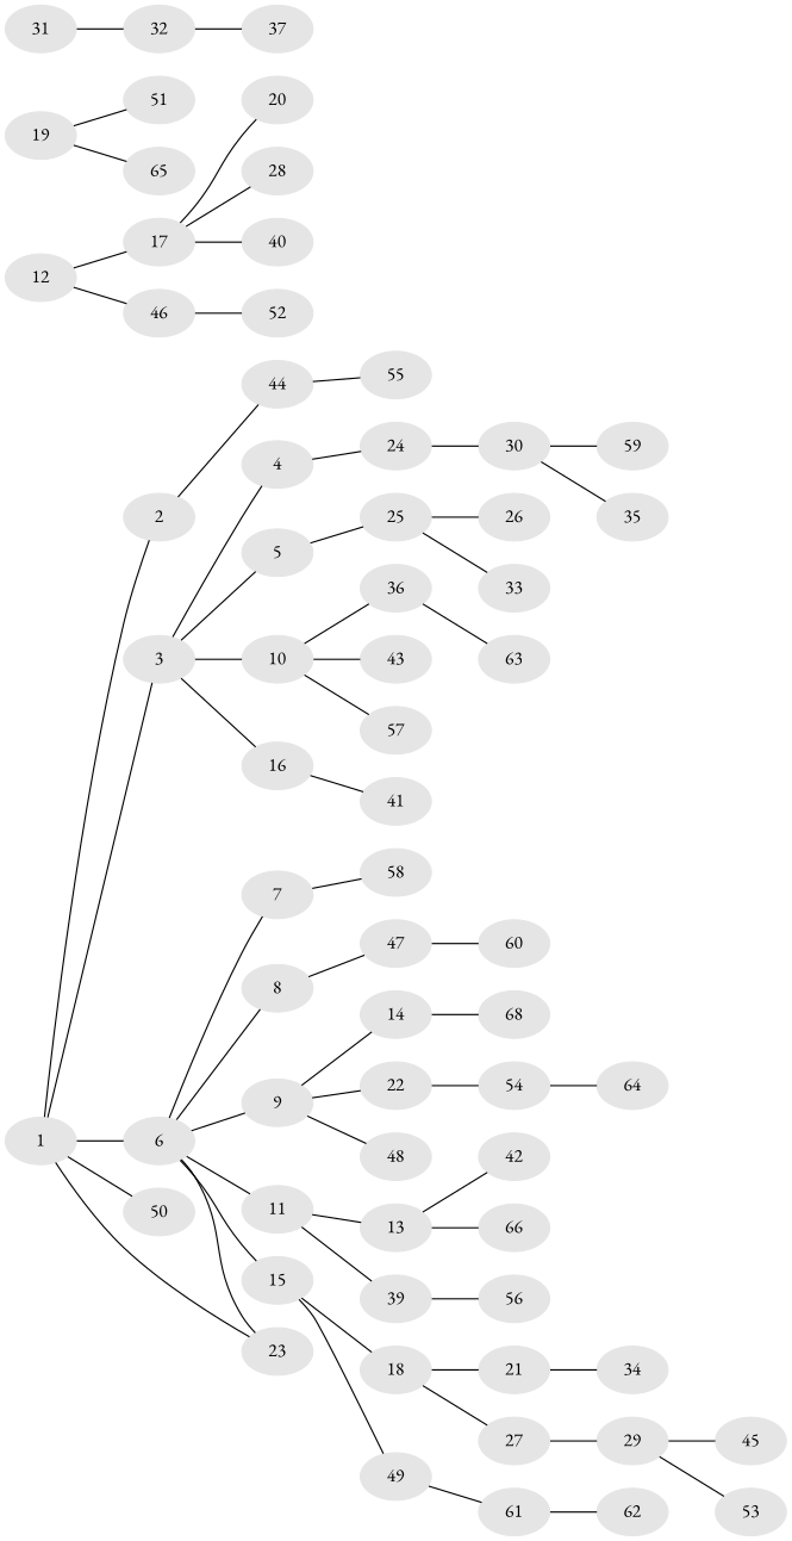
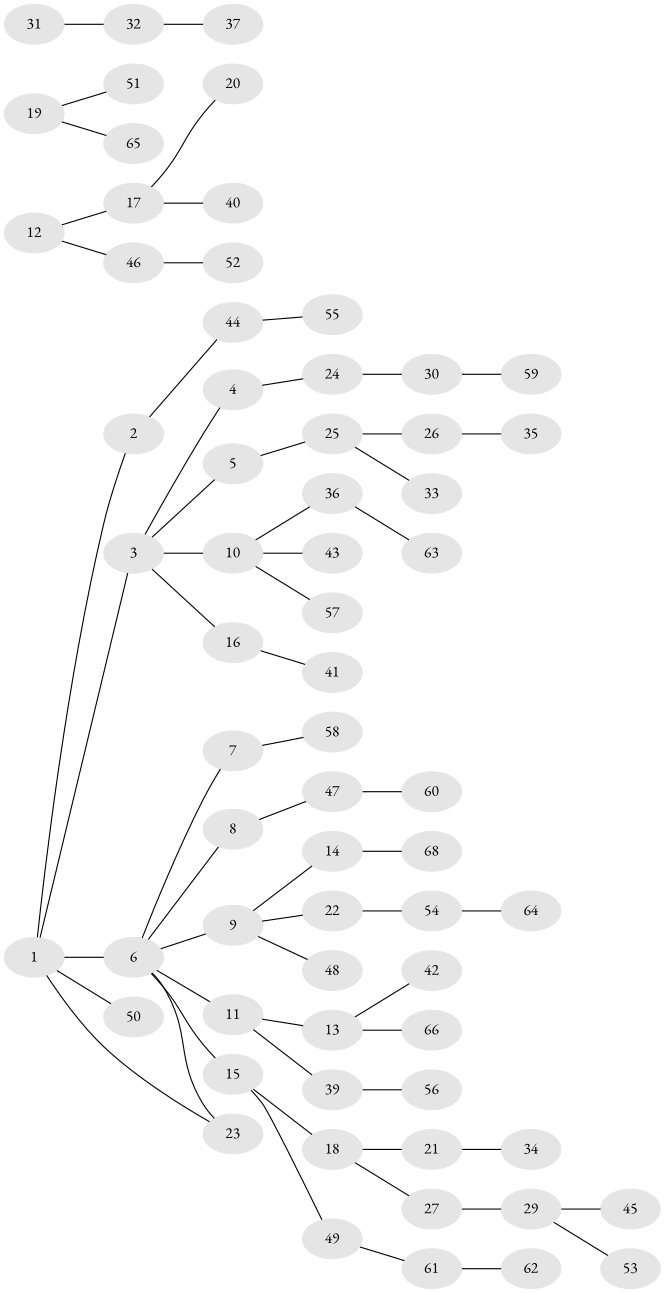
  graph {
    fontname="EB Garamond"
    rankdir=LR
    node [color=gray90 fontname="EB Garamond" style=filled]
    edge [fontname="EB Garamond" weight=1.0]
    1
    2
    3
    6
    50
    23
    44
    4
    5
    10
    16
    7
    8
    9
    11
    15
    12
    17
    46
    55
    24
    25
    36
    43
    57
    41
    30
    26
    33
    58
    47
    14
    22
    48
    13
    39
    18
    49
    60
    n40 [label=68]
    54
    63
    42
    66
    19
    51
    65
    56
    20
-   28
    40
    31
    32
    52
    21
    27
    61
    34
    29
    64
    59
    35
    45
    53
    37
    62
    1 -- 2
    1 -- 3
    1 -- 6
    1 -- 50
    1 -- 23
    2 -- 44
    3 -- 4
    3 -- 5
    3 -- 10
    3 -- 16
    6 -- 23 [weight=2.0]
    6 -- 7
    6 -- 8
    6 -- 9
    6 -- 11
    6 -- 15
    44 -- 55
    4 -- 24
    5 -- 25
    10 -- 36
    10 -- 43
    10 -- 57
    16 -- 41
    7 -- 58
    8 -- 47
    9 -- 14
    9 -- 22
    9 -- 48
    11 -- 13
    11 -- 39
    15 -- 18 [weight=2.0]
    15 -- 49
    12 -- 17
    12 -- 46
    17 -- 20
-   17 -- 28
    17 -- 40
    46 -- 52
    24 -- 30
    25 -- 26 [weight=2.0]
    25 -- 33
    36 -- 63
    30 -- 59
-   30 -- 35
+   26 -- 35
    47 -- 60 [weight=2.0]
    14 -- n40 [weight=2.0]
    22 -- 54
    13 -- 42
    13 -- 66 [weight=2.0]
    39 -- 56 [weight=2.0]
    18 -- 21
    18 -- 27
    49 -- 61
    54 -- 64
    19 -- 51
    19 -- 65
    31 -- 32
    32 -- 37
    21 -- 34
    27 -- 29
    61 -- 62
    29 -- 45 [weight=3.0]
    29 -- 53
  }
